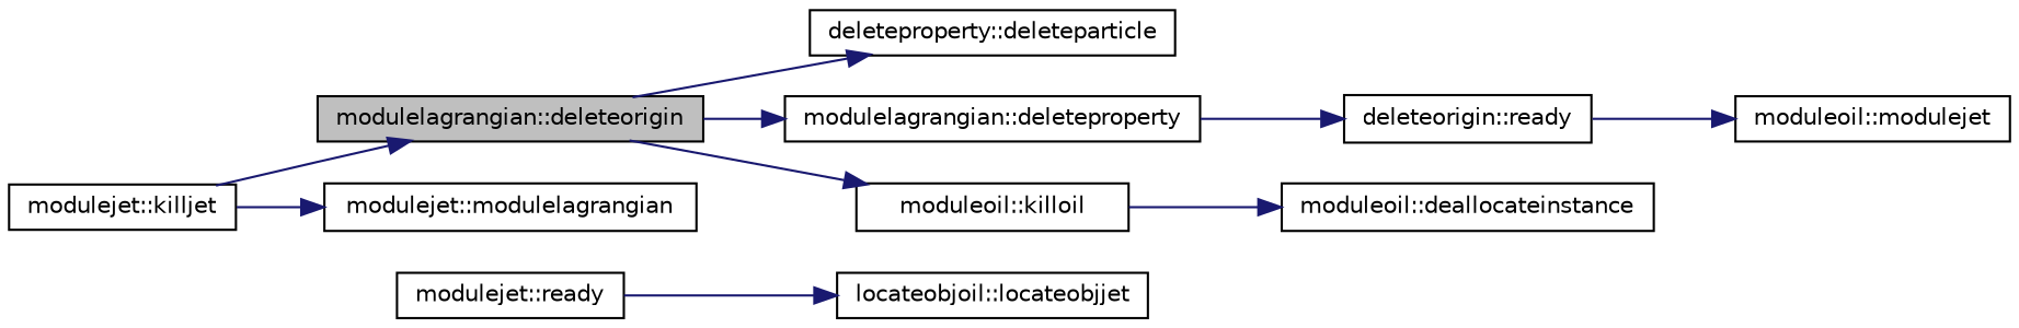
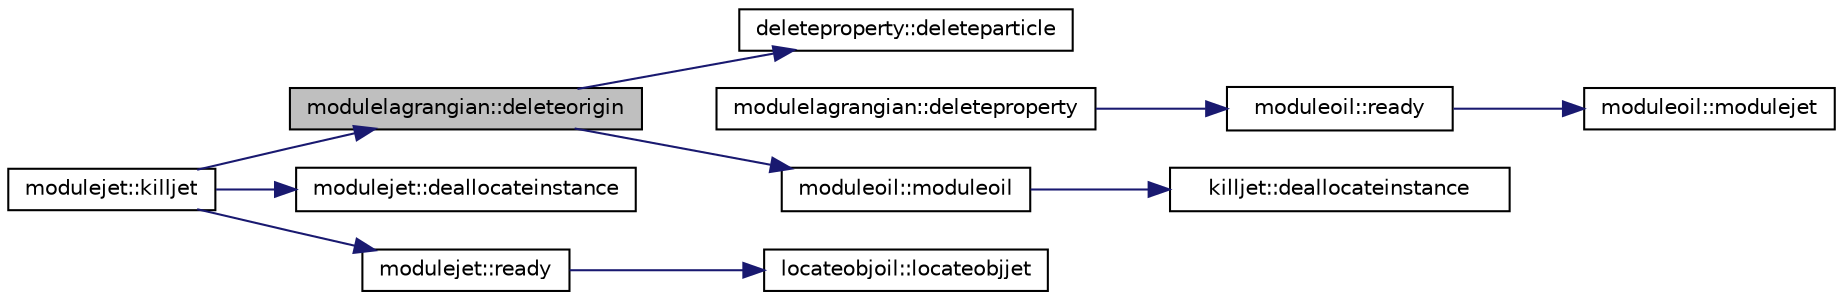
  digraph {
    rankdir=LR
    node [color=black fillcolor=white fontname=Helvetica fontsize=10 shape=record style=filled]
    edge [color=midnightblue fontname=Helvetica fontsize=10 labelfontname=Helvetica labelfontsize=10 style=solid]
    n1 [fillcolor=grey75 fontcolor=black height=0.2 label="modulelagrangian::deleteorigin" width=0.4]
    n2 [height=0.2 label="deleteproperty::deleteparticle" width=0.4]
    n3 [height=0.2 label="modulelagrangian::deleteproperty" width=0.4]
-   n4 [height=0.2 label="moduleoil::killoil" width=0.4]
-   n5 [height=0.2 label="deleteorigin::ready" width=0.4]
+   n4 [height=0.2 label="moduleoil::moduleoil" width=0.4]
+   n5 [height=0.2 label="moduleoil::ready" width=0.4]
    n6 [height=0.2 label="modulejet::killjet" width=0.4]
-   n7 [height=0.2 label="modulejet::modulelagrangian" width=0.4]
+   n7 [height=0.2 label="modulejet::deallocateinstance" width=0.4]
    n8 [height=0.2 label="modulejet::ready" width=0.4]
-   n9 [height=0.2 label="moduleoil::deallocateinstance" width=0.4]
+   n9 [height=0.2 label="killjet::deallocateinstance" width=0.4]
    n10 [height=0.2 label="locateobjoil::locateobjjet" width=0.4]
    n11 [height=0.2 label="moduleoil::modulejet" width=0.4]
    n1 -> n2
-   n1 -> n3
    n1 -> n4
    n3 -> n5
    n4 -> n9
    n5 -> n11
    n6 -> n1
    n6 -> n7
+   n6 -> n8
    n8 -> n10
  }
